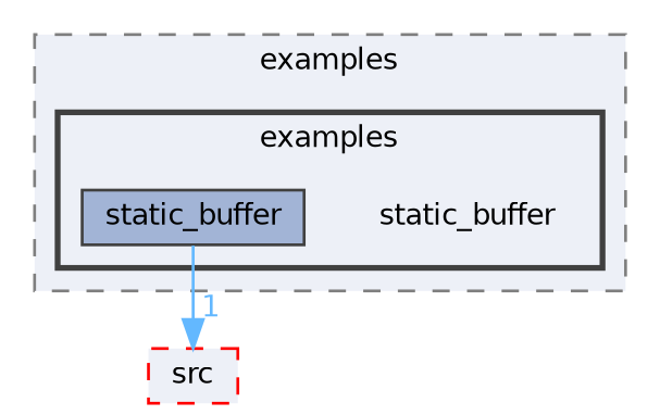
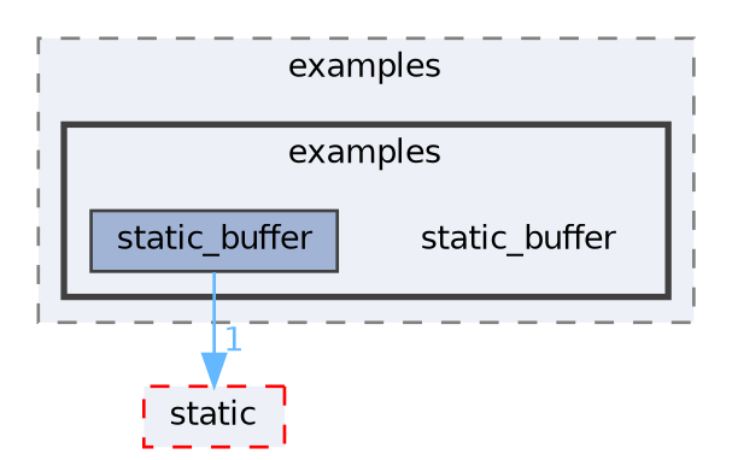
  digraph {
    compound=true
    node [fontname=Helvetica fontsize=10 shape=box]
    n1 [height=0.2 label=static_buffer shape=plaintext width=0.4]
    n2 [color=grey25 fillcolor="#a2b4d6" height=0.2 label=static_buffer style=filled width=0.4]
-   n3 [color=red fillcolor="#edf0f7" height=0.2 label=src style="filled,dashed" width=0.4]
+   n3 [color=red fillcolor="#edf0f7" height=0.2 label=static style="filled,dashed" width=0.4]
    subgraph cluster_1 {
      bgcolor="#edf0f7"
      fontname=Helvetica
      fontsize=10
      label=examples
      pencolor=grey50
      style="filled,dashed"
      subgraph cluster_2 {
        bgcolor="#edf0f7"
        fontname=Helvetica
        fontsize=10
        pencolor=grey25
        style="filled,bold"
        n1
        n2
      }
    }
    n2 -> n3 [color=steelblue1 fontcolor=steelblue1 fontname=Helvetica fontsize=10 headlabel=1 labeldistance=1.5 labelfontname=Helvetica labelfontsize=10]
  }
